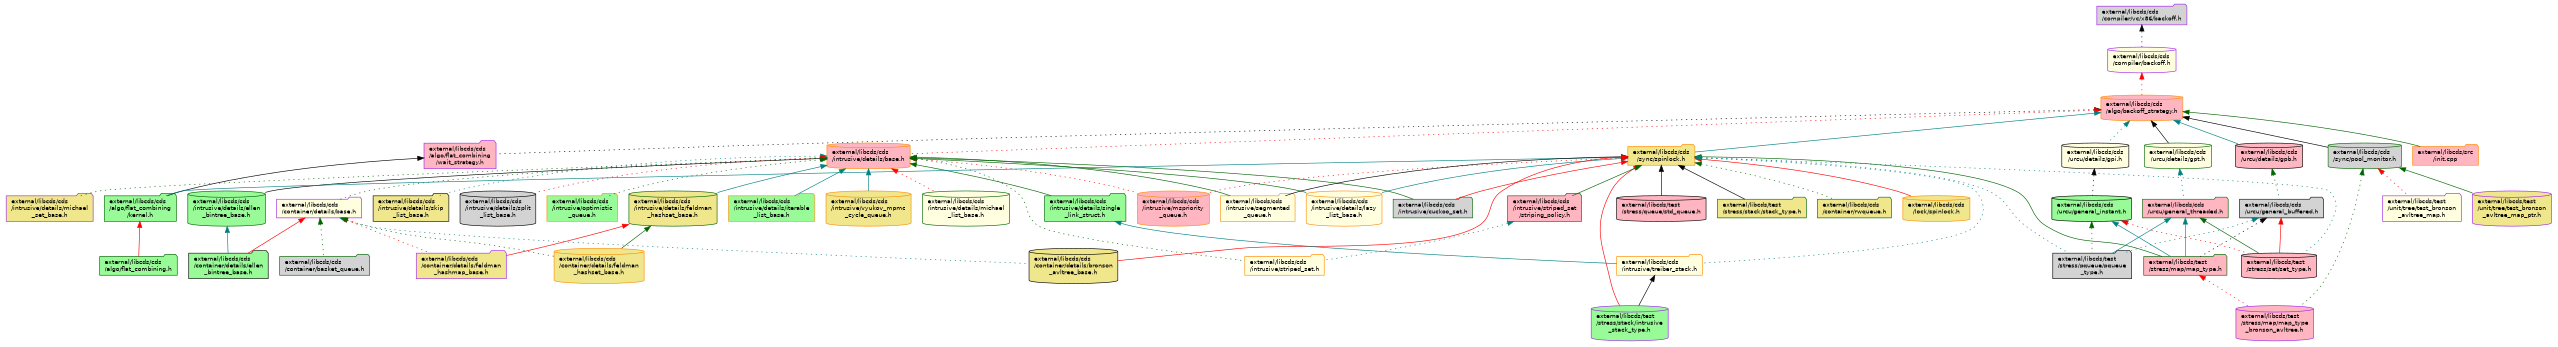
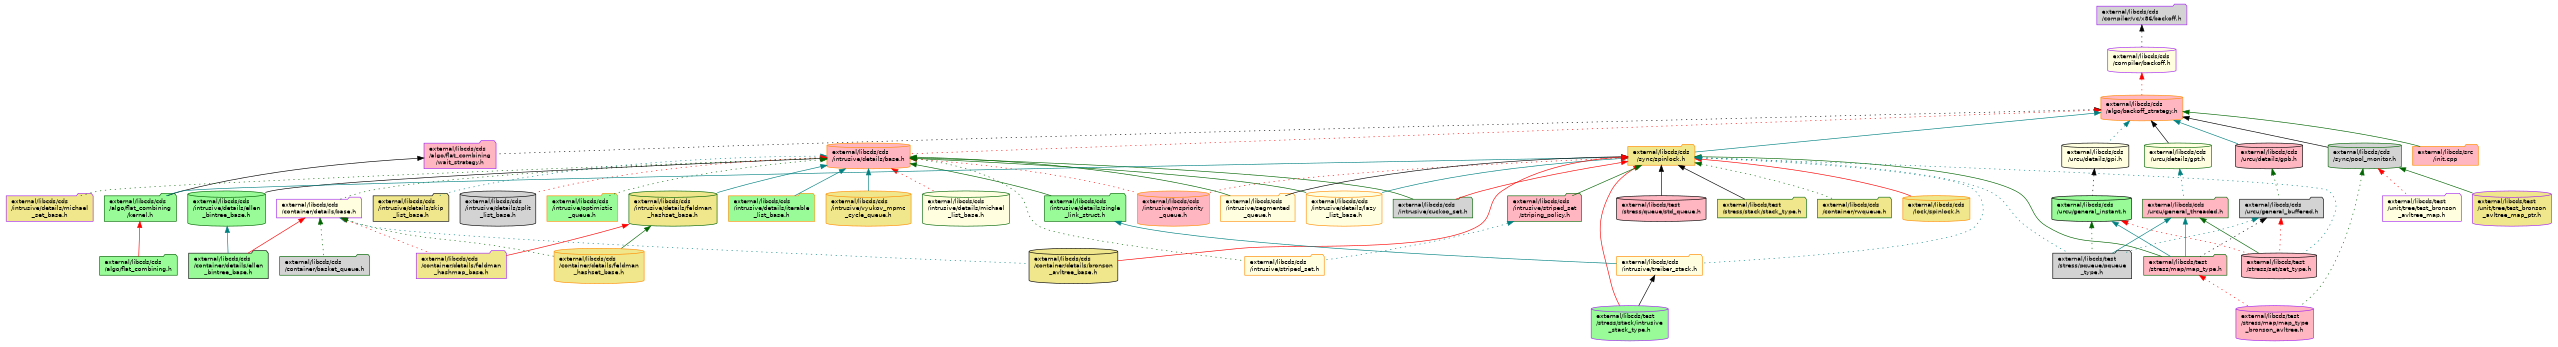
  digraph {
    node [color=darkgreen fillcolor=lightpink fontname=Helvetica fontsize=10 shape=folder style=filled]
    edge [color=teal dir=back fontname=Helvetica fontsize=10 labelfontname=Helvetica labelfontsize=10 style=solid]
    n1 [color=purple fillcolor=lightgrey fontcolor=black height=0.2 label="external/libcds/cds\l/compiler/vc/x86/backoff.h" width=0.4]
    n2 [color=purple fillcolor=lightyellow height=0.2 label="external/libcds/cds\l/compiler/backoff.h" shape=cylinder width=0.4]
    n3 [color=darkorange height=0.2 label="external/libcds/cds\l/algo/backoff_strategy.h" shape=cylinder width=0.4]
    n4 [color=purple height=0.2 label="external/libcds/cds\l/algo/flat_combining\l/wait_strategy.h" width=0.4]
    n5 [color=darkorange height=0.2 label="external/libcds/cds\l/intrusive/details/base.h" shape=cylinder width=0.4]
    n6 [fillcolor=lightgrey height=0.2 label="external/libcds/cds\l/sync/pool_monitor.h" shape=cylinder width=0.4]
    n7 [color=darkorange fillcolor=khaki height=0.2 label="external/libcds/cds\l/sync/spinlock.h" width=0.4]
    n8 [color=black height=0.2 label="external/libcds/cds\l/urcu/details/gpb.h" shape=cylinder width=0.4]
    n9 [color=black fillcolor=lightyellow height=0.2 label="external/libcds/cds\l/urcu/details/gpi.h" shape=cylinder width=0.4]
    n10 [fillcolor=lightyellow height=0.2 label="external/libcds/cds\l/urcu/details/gpt.h" shape=cylinder width=0.4]
    n11 [color=darkorange height=0.2 label="external/libcds/src\l/init.cpp" width=0.4]
    n12 [fillcolor=palegreen height=0.2 label="external/libcds/cds\l/algo/flat_combining\l/kernel.h" width=0.4]
    n13 [color=purple fillcolor=lightyellow height=0.2 label="external/libcds/cds\l/container/details/base.h" width=0.4]
    n14 [fillcolor=lightgrey height=0.2 label="external/libcds/cds\l/intrusive/cuckoo_set.h" width=0.4]
    n15 [fillcolor=palegreen height=0.2 label="external/libcds/cds\l/intrusive/details/ellen\l_bintree_base.h" shape=cylinder width=0.4]
    n16 [fillcolor=khaki height=0.2 label="external/libcds/cds\l/intrusive/details/feldman\l_hashset_base.h" shape=cylinder width=0.4]
    n17 [color=darkorange fillcolor=palegreen height=0.2 label="external/libcds/cds\l/intrusive/details/iterable\l_list_base.h" width=0.4]
    n18 [color=darkorange fillcolor=lightyellow height=0.2 label="external/libcds/cds\l/intrusive/details/lazy\l_list_base.h" shape=cylinder width=0.4]
    n19 [fillcolor=lightyellow height=0.2 label="external/libcds/cds\l/intrusive/details/michael\l_list_base.h" shape=cylinder width=0.4]
    n20 [color=purple fillcolor=khaki height=0.2 label="external/libcds/cds\l/intrusive/details/michael\l_set_base.h" width=0.4]
    n21 [fillcolor=palegreen height=0.2 label="external/libcds/cds\l/intrusive/details/single\l_link_struct.h" width=0.4]
    n22 [color=black fillcolor=khaki height=0.2 label="external/libcds/cds\l/intrusive/details/skip\l_list_base.h" width=0.4]
    n23 [color=black fillcolor=lightgrey height=0.2 label="external/libcds/cds\l/intrusive/details/split\l_list_base.h" shape=cylinder width=0.4]
    n24 [color=darkorange height=0.2 label="external/libcds/cds\l/intrusive/mspriority\l_queue.h" shape=cylinder width=0.4]
    n25 [color=darkorange fillcolor=palegreen height=0.2 label="external/libcds/cds\l/intrusive/optimistic\l_queue.h" width=0.4]
    n26 [color=darkorange fillcolor=lightyellow height=0.2 label="external/libcds/cds\l/intrusive/segmented\l_queue.h" width=0.4]
    n27 [color=darkorange fillcolor=lightyellow height=0.2 label="external/libcds/cds\l/intrusive/striped_set.h" width=0.4]
    n28 [color=darkorange fillcolor=khaki height=0.2 label="external/libcds/cds\l/intrusive/vyukov_mpmc\l_cycle_queue.h" shape=cylinder width=0.4]
    n29 [color=purple height=0.2 label="external/libcds/test\l/stress/map/map_type\l_bronson_avltree.h" shape=cylinder width=0.4]
    n30 [color=purple fillcolor=lightyellow height=0.2 label="external/libcds/test\l/unit/tree/test_bronson\l_avltree_map.h" width=0.4]
    n31 [color=purple fillcolor=khaki height=0.2 label="external/libcds/test\l/unit/tree/test_bronson\l_avltree_map_ptr.h" shape=cylinder width=0.4]
    n32 [color=black fillcolor=khaki height=0.2 label="external/libcds/cds\l/container/details/bronson\l_avltree_base.h" shape=cylinder width=0.4]
    n33 [color=darkorange fillcolor=lightyellow height=0.2 label="external/libcds/cds\l/intrusive/treiber_stack.h" width=0.4]
    n34 [color=purple fillcolor=palegreen height=0.2 label="external/libcds/test\l/stress/stack/intrusive\l_stack_type.h" shape=cylinder width=0.4]
    n35 [fillcolor=khaki height=0.2 label="external/libcds/cds\l/container/rwqueue.h" width=0.4]
    n36 [height=0.2 label="external/libcds/cds\l/intrusive/striped_set\l/striping_policy.h" width=0.4]
    n37 [color=darkorange fillcolor=khaki height=0.2 label="external/libcds/cds\l/lock/spinlock.h" shape=cylinder width=0.4]
    n38 [height=0.2 label="external/libcds/test\l/stress/map/map_type.h" width=0.4]
    n39 [color=black fillcolor=lightgrey height=0.2 label="external/libcds/test\l/stress/pqueue/pqueue\l_type.h" width=0.4]
    n40 [color=black height=0.2 label="external/libcds/test\l/stress/queue/std_queue.h" shape=cylinder width=0.4]
    n41 [color=black height=0.2 label="external/libcds/test\l/stress/set/set_type.h" shape=cylinder width=0.4]
    n42 [fillcolor=khaki height=0.2 label="external/libcds/test\l/stress/stack/stack_type.h" width=0.4]
    n43 [color=black fillcolor=lightgrey height=0.2 label="external/libcds/cds\l/urcu/general_buffered.h" width=0.4]
    n44 [color=black fillcolor=palegreen height=0.2 label="external/libcds/cds\l/urcu/general_instant.h" shape=cylinder width=0.4]
    n45 [height=0.2 label="external/libcds/cds\l/urcu/general_threaded.h" width=0.4]
    n46 [fillcolor=palegreen height=0.2 label="external/libcds/cds\l/algo/flat_combining.h" width=0.4]
    n47 [fillcolor=lightgrey height=0.2 label="external/libcds/cds\l/container/basket_queue.h" width=0.4]
    n48 [color=black fillcolor=palegreen height=0.2 label="external/libcds/cds\l/container/details/ellen\l_bintree_base.h" width=0.4]
    n49 [color=purple fillcolor=khaki height=0.2 label="external/libcds/cds\l/container/details/feldman\l_hashmap_base.h" width=0.4]
    n50 [color=darkorange fillcolor=khaki height=0.2 label="external/libcds/cds\l/container/details/feldman\l_hashset_base.h" shape=cylinder width=0.4]
    n1 -> n2 [color=black style=dotted]
    n2 -> n3 [color=red style=dotted]
    n3 -> n4 [color=black style=dotted]
    n3 -> n5 [color=red style=dotted]
    n3 -> n6 [color=black]
    n3 -> n7
    n3 -> n8
    n3 -> n9 [style=dotted]
    n3 -> n10 [color=black]
    n3 -> n11 [color=darkgreen]
    n4 -> n12 [color=black]
    n5 -> n13 [color=darkgreen style=dotted]
    n5 -> n14 [color=darkgreen]
    n5 -> n15 [color=black]
    n5 -> n16
    n5 -> n17
    n5 -> n18 [color=darkgreen]
    n5 -> n19 [color=red style=dotted]
    n5 -> n20 [color=darkgreen style=dotted]
    n5 -> n21 [color=darkgreen]
    n5 -> n22 [style=dotted]
    n5 -> n23 [color=red style=dotted]
    n5 -> n24 [color=red style=dotted]
    n5 -> n25 [color=darkgreen style=dotted]
    n5 -> n26 [color=darkgreen]
    n5 -> n27 [color=darkgreen style=dotted]
    n5 -> n28
    n6 -> n29 [color=darkgreen style=dotted]
    n6 -> n30 [color=red style=dotted]
    n6 -> n31 [color=darkgreen]
    n7 -> n12
    n7 -> n14 [color=red]
    n7 -> n18
    n7 -> n24 [color=red style=dotted]
    n7 -> n26 [color=black]
    n7 -> n32 [color=red]
    n7 -> n33 [style=dotted]
    n7 -> n34 [color=red]
    n7 -> n35 [color=darkgreen style=dotted]
    n7 -> n36 [color=darkgreen]
    n7 -> n37 [color=red]
    n7 -> n38 [color=darkgreen]
    n7 -> n39 [style=dotted]
    n7 -> n40 [color=black]
    n7 -> n41 [style=dotted]
    n7 -> n42 [color=black]
    n8 -> n43 [color=darkgreen style=dotted]
    n9 -> n44 [color=black style=dotted]
    n10 -> n45 [style=dotted]
    n12 -> n46 [color=red]
    n13 -> n32 [style=dotted]
    n13 -> n47 [color=darkgreen style=dotted]
    n13 -> n48 [color=red]
    n13 -> n49 [color=red style=dotted]
    n13 -> n50 [color=darkgreen style=dotted]
    n15 -> n48
    n16 -> n49 [color=red]
    n16 -> n50 [color=darkgreen]
    n21 -> n33
    n33 -> n34 [color=black]
    n36 -> n27 [style=dotted]
    n38 -> n29 [color=red style=dotted]
    n43 -> n38 [color=black style=dotted]
    n43 -> n39 [style=dotted]
-   n43 -> n41 [color=red]
+   n43 -> n41 [color=red style=dotted]
    n44 -> n38
    n44 -> n39 [color=darkgreen style=dotted]
    n44 -> n41 [color=red style=dotted]
    n45 -> n38
    n45 -> n39
    n45 -> n41 [color=darkgreen]
  }
